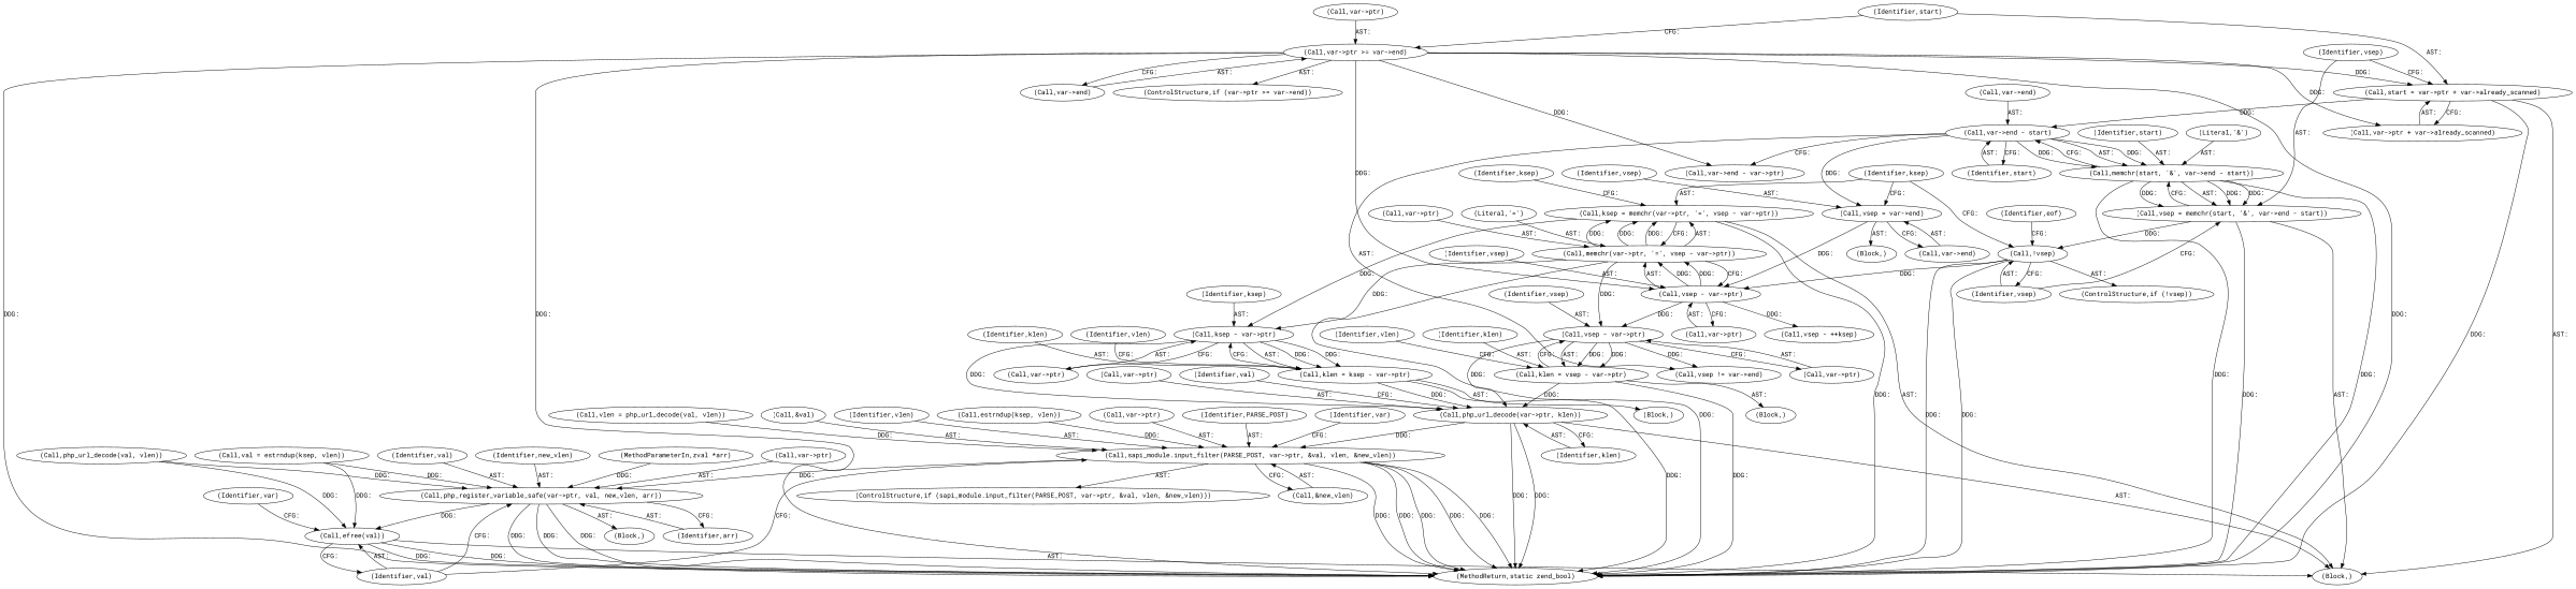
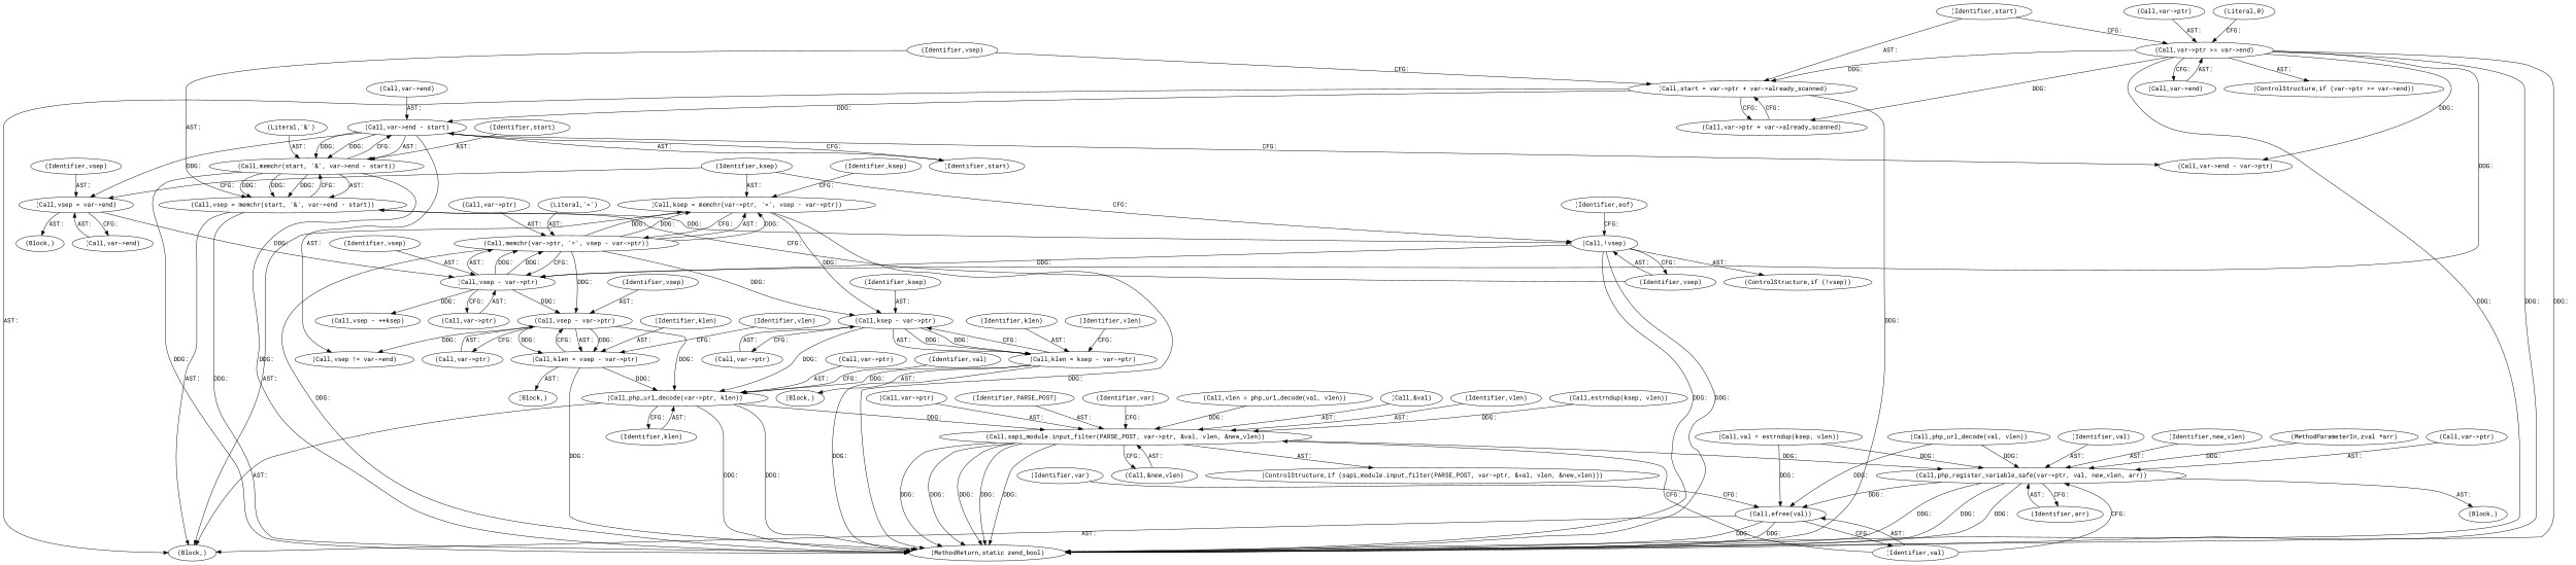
  digraph {
    fontname="Roboto Mono"
    node [fontname="Roboto Mono"]
    edge [fontname="Roboto Mono"]
    n1 [label="(Call,php_url_decode(var->ptr, klen))"]
    n2 [label="(Call,sapi_module.input_filter(PARSE_POST, var->ptr, &val, vlen, &new_vlen))"]
    n3 [label="(MethodReturn,static zend_bool)"]
    n4 [label="(Identifier,klen)"]
    n5 [label="(Block,)"]
    n6 [label="(Call,php_register_variable_safe(var->ptr, val, new_vlen, arr))"]
    n7 [label="(ControlStructure,if (sapi_module.input_filter(PARSE_POST, var->ptr, &val, vlen, &new_vlen)))"]
    n8 [label="(Call,&new_vlen)"]
    n9 [label="(Call,ksep - var->ptr)"]
    n10 [label="(Call,klen = ksep - var->ptr)"]
    n11 [label="(Call,var->ptr)"]
    n12 [label="(Block,)"]
    n13 [label="(Call,ksep = memchr(var->ptr, '=', vsep - var->ptr))"]
    n14 [label="(Call,memchr(var->ptr, '=', vsep - var->ptr))"]
    n15 [label="(Call,vsep - var->ptr)"]
    n16 [label="(Call,vsep - var->ptr)"]
    n17 [label="(Call,vsep - ++ksep)"]
    n18 [label="(Call,var->ptr)"]
    n19 [label="(Call,vsep != var->end)"]
    n20 [label="(Call,klen = vsep - var->ptr)"]
    n21 [label="(Call,var->ptr)"]
    n22 [label="(Call,vsep = var->end)"]
    n23 [label="(Block,)"]
    n24 [label="(Call,var->end)"]
    n25 [label="(Call,var->end - start)"]
    n26 [label="(Call,memchr(start, '&', var->end - start))"]
    n27 [label="(Call,var->end - var->ptr)"]
    n28 [label="(Identifier,start)"]
    n29 [label="(Call,vsep = memchr(start, '&', var->end - start))"]
    n30 [label="(Call,var->ptr >= var->end)"]
    n31 [label="(Call,start = var->ptr + var->already_scanned)"]
    n32 [label="(Call,var->ptr + var->already_scanned)"]
    n33 [label="(Call,var->end)"]
    n34 [label="(ControlStructure,if (var->ptr >= var->end))"]
    n35 [label="(Call,!vsep)"]
    n36 [label="(Identifier,vsep)"]
    n37 [label="(ControlStructure,if (!vsep))"]
    n38 [label="(Block,)"]
    n39 [label="(Call,efree(val))"]
    n40 [label="(Block,)"]
    n41 [label="(Identifier,arr)"]
    n42 [label="(Identifier,val)"]
    n43 [label="(Identifier,eof)"]
    n44 [label="(Identifier,start)"]
+   n45 [label="(Literal,0)"]
    n46 [label="(Call,php_url_decode(val, vlen))"]
    n47 [label="(Call,var->ptr)"]
    n48 [label="(Identifier,start)"]
    n49 [label="(Identifier,val)"]
    n50 [label="(Call,val = estrndup(ksep, vlen))"]
    n51 [label="(Identifier,vsep)"]
    n52 [label="(Identifier,new_vlen)"]
    n53 [label="(Call,vlen = php_url_decode(val, vlen))"]
    n54 [label="(Call,var->ptr)"]
    n55 [label="(Identifier,klen)"]
    n56 [label="(Literal,'=')"]
    n57 [label="(Identifier,ksep)"]
    n58 [label="(Identifier,vsep)"]
    n59 [label="(Identifier,klen)"]
    n60 [label="(Call,&val)"]
    n61 [label="(Identifier,vlen)"]
    n62 [label="(Identifier,var)"]
    n63 [label="(Identifier,vsep)"]
    n64 [label="(Identifier,ksep)"]
    n65 [label="(Call,var->ptr)"]
    n66 [label="(Call,var->ptr)"]
    n67 [label="(Literal,'&')"]
    n68 [label="(Identifier,vlen)"]
    n69 [label="(Identifier,val)"]
    n70 [label="(Call,estrndup(ksep, vlen))"]
    n71 [label="(Call,var->end)"]
    n72 [label="(Call,var->ptr)"]
    n73 [label="(MethodParameterIn,zval *arr)"]
    n74 [label="(Identifier,vsep)"]
    n75 [label="(Identifier,PARSE_POST)"]
    n76 [label="(Identifier,var)"]
    n77 [label="(Identifier,vlen)"]
    n78 [label="(Identifier,ksep)"]
    n1 -> n2 [label="DDG: "]
    n1 -> n3 [label="DDG: "]
    n1 -> n3 [label="DDG: "]
    n1 -> n4 [label="CFG: "]
    n1 -> n5 [label="AST: "]
    n2 -> n3 [label="DDG: "]
    n2 -> n3 [label="DDG: "]
    n2 -> n3 [label="DDG: "]
    n2 -> n3 [label="DDG: "]
    n2 -> n3 [label="DDG: "]
    n2 -> n6 [label="DDG: "]
    n2 -> n7 [label="AST: "]
    n2 -> n8 [label="CFG: "]
    n4 -> n1 [label="AST: "]
    n6 -> n3 [label="DDG: "]
    n6 -> n3 [label="DDG: "]
    n6 -> n3 [label="DDG: "]
    n6 -> n39 [label="DDG: "]
    n6 -> n40 [label="AST: "]
    n6 -> n41 [label="CFG: "]
    n8 -> n2 [label="AST: "]
    n9 -> n1 [label="DDG: "]
    n9 -> n10 [label="AST: "]
    n9 -> n10 [label="DDG: "]
    n9 -> n10 [label="DDG: "]
    n9 -> n11 [label="CFG: "]
    n10 -> n1 [label="DDG: "]
    n10 -> n3 [label="DDG: "]
    n10 -> n9 [label="CFG: "]
    n10 -> n12 [label="AST: "]
    n11 -> n9 [label="AST: "]
    n13 -> n3 [label="DDG: "]
    n13 -> n5 [label="AST: "]
    n13 -> n9 [label="DDG: "]
    n13 -> n14 [label="CFG: "]
    n14 -> n3 [label="DDG: "]
    n14 -> n9 [label="DDG: "]
    n14 -> n13 [label="AST: "]
    n14 -> n13 [label="DDG: "]
    n14 -> n13 [label="DDG: "]
    n14 -> n13 [label="DDG: "]
    n14 -> n15 [label="CFG: "]
    n14 -> n16 [label="DDG: "]
    n15 -> n14 [label="AST: "]
    n15 -> n14 [label="DDG: "]
    n15 -> n14 [label="DDG: "]
    n15 -> n16 [label="DDG: "]
    n15 -> n17 [label="DDG: "]
    n15 -> n18 [label="CFG: "]
    n16 -> n1 [label="DDG: "]
    n16 -> n19 [label="DDG: "]
    n16 -> n20 [label="AST: "]
    n16 -> n20 [label="DDG: "]
    n16 -> n20 [label="DDG: "]
    n16 -> n21 [label="CFG: "]
    n18 -> n15 [label="AST: "]
    n20 -> n1 [label="DDG: "]
    n20 -> n3 [label="DDG: "]
    n20 -> n16 [label="CFG: "]
    n20 -> n38 [label="AST: "]
    n21 -> n16 [label="AST: "]
    n22 -> n15 [label="DDG: "]
    n22 -> n23 [label="AST: "]
    n22 -> n24 [label="CFG: "]
    n24 -> n22 [label="AST: "]
    n25 -> n19 [label="AST: "]
    n25 -> n22 [label="DDG: "]
    n25 -> n26 [label="AST: "]
    n25 -> n26 [label="DDG: "]
    n25 -> n26 [label="DDG: "]
    n25 -> n27 [label="CFG: "]
    n25 -> n28 [label="CFG: "]
    n26 -> n3 [label="DDG: "]
    n26 -> n3 [label="DDG: "]
    n26 -> n25 [label="CFG: "]
    n26 -> n29 [label="AST: "]
    n26 -> n29 [label="DDG: "]
    n26 -> n29 [label="DDG: "]
    n26 -> n29 [label="DDG: "]
    n28 -> n25 [label="AST: "]
    n29 -> n3 [label="DDG: "]
    n29 -> n5 [label="AST: "]
    n29 -> n26 [label="CFG: "]
    n29 -> n35 [label="DDG: "]
    n30 -> n3 [label="DDG: "]
    n30 -> n3 [label="DDG: "]
    n30 -> n3 [label="DDG: "]
    n30 -> n15 [label="DDG: "]
    n30 -> n27 [label="DDG: "]
    n30 -> n31 [label="DDG: "]
    n30 -> n32 [label="DDG: "]
    n30 -> n33 [label="CFG: "]
    n30 -> n34 [label="AST: "]
    n31 -> n3 [label="DDG: "]
    n31 -> n5 [label="AST: "]
    n31 -> n25 [label="DDG: "]
    n31 -> n32 [label="CFG: "]
-   n32 -> n31 [label="AST: "]
+   n32 -> n31 [label="CFG: "]
    n33 -> n30 [label="AST: "]
    n35 -> n3 [label="DDG: "]
    n35 -> n3 [label="DDG: "]
    n35 -> n15 [label="DDG: "]
    n35 -> n36 [label="CFG: "]
    n35 -> n37 [label="AST: "]
    n36 -> n29 [label="CFG: "]
    n36 -> n35 [label="AST: "]
    n39 -> n3 [label="DDG: "]
    n39 -> n3 [label="DDG: "]
    n39 -> n5 [label="AST: "]
    n39 -> n42 [label="CFG: "]
    n41 -> n6 [label="AST: "]
    n42 -> n2 [label="CFG: "]
    n42 -> n6 [label="CFG: "]
    n42 -> n39 [label="AST: "]
    n43 -> n35 [label="CFG: "]
    n44 -> n26 [label="AST: "]
+   n45 -> n30 [label="CFG: "]
    n46 -> n6 [label="DDG: "]
    n46 -> n39 [label="DDG: "]
    n47 -> n6 [label="AST: "]
    n48 -> n30 [label="CFG: "]
    n48 -> n31 [label="AST: "]
    n49 -> n6 [label="AST: "]
    n50 -> n6 [label="DDG: "]
    n50 -> n39 [label="DDG: "]
    n51 -> n15 [label="AST: "]
    n52 -> n6 [label="AST: "]
    n53 -> n2 [label="DDG: "]
    n54 -> n14 [label="AST: "]
    n55 -> n10 [label="AST: "]
    n56 -> n14 [label="AST: "]
    n57 -> n9 [label="AST: "]
    n58 -> n16 [label="AST: "]
    n59 -> n20 [label="AST: "]
    n60 -> n2 [label="AST: "]
    n61 -> n2 [label="AST: "]
    n62 -> n39 [label="CFG: "]
    n63 -> n22 [label="AST: "]
    n64 -> n13 [label="AST: "]
    n64 -> n22 [label="CFG: "]
    n64 -> n35 [label="CFG: "]
    n65 -> n30 [label="AST: "]
    n66 -> n1 [label="AST: "]
    n67 -> n26 [label="AST: "]
    n68 -> n10 [label="CFG: "]
    n69 -> n1 [label="CFG: "]
    n70 -> n2 [label="DDG: "]
    n71 -> n25 [label="AST: "]
    n72 -> n2 [label="AST: "]
    n73 -> n6 [label="DDG: "]
    n74 -> n29 [label="AST: "]
    n74 -> n31 [label="CFG: "]
    n75 -> n2 [label="AST: "]
    n76 -> n2 [label="CFG: "]
    n77 -> n20 [label="CFG: "]
    n78 -> n13 [label="CFG: "]
  }
